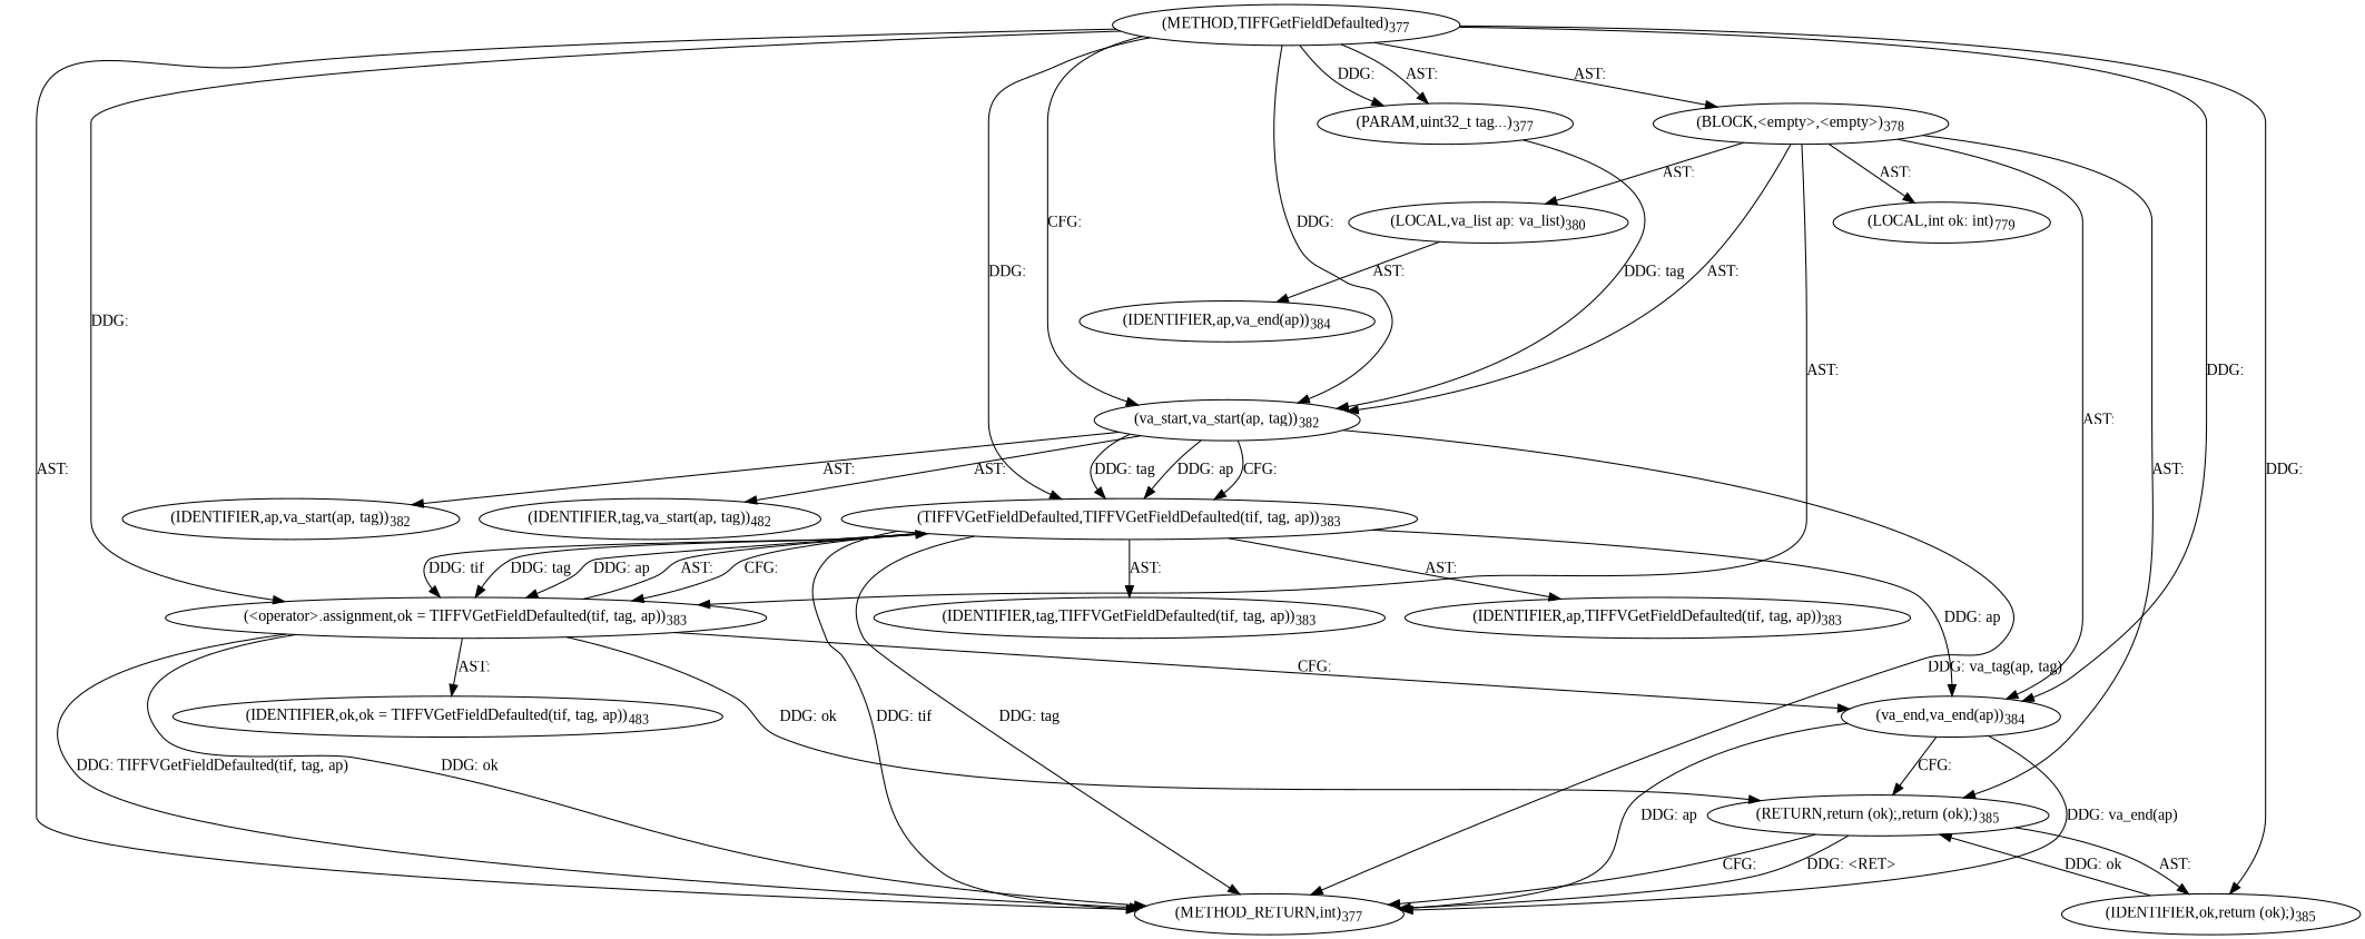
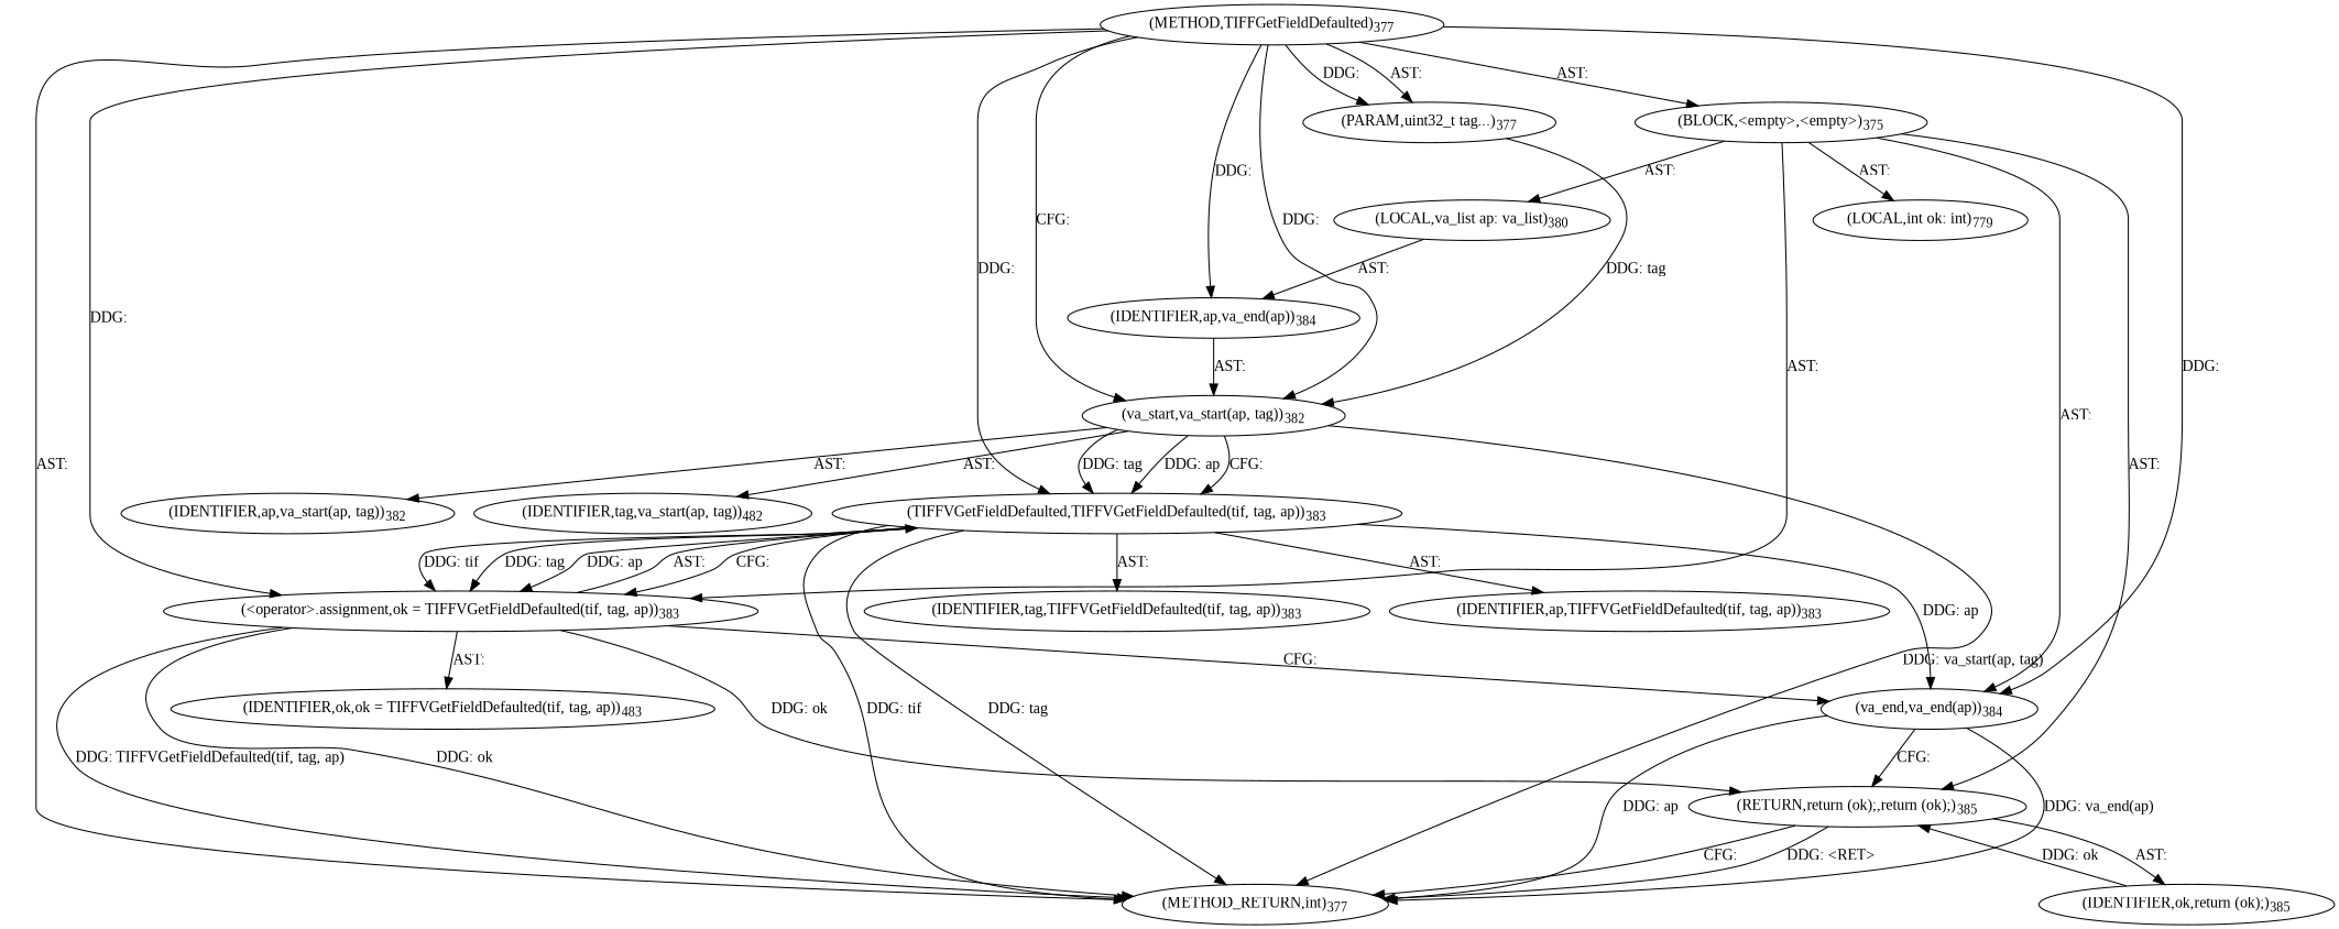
  digraph {
    fontname="Liberation Serif"
    node [fontname="Liberation Serif"]
    edge [fontname="Liberation Serif"]
    n1 [label=<(METHOD,TIFFGetFieldDefaulted)<SUB>377</SUB>>]
    n2 [label=<(PARAM,uint32_t tag...)<SUB>377</SUB>>]
-   n3 [label=<(BLOCK,&lt;empty&gt;,&lt;empty&gt;)<SUB>378</SUB>>]
+   n3 [label=<(BLOCK,&lt;empty&gt;,&lt;empty&gt;)<SUB>375</SUB>>]
    n4 [label=<(va_start,va_start(ap, tag))<SUB>382</SUB>>]
    n5 [label=<(&lt;operator&gt;.assignment,ok = TIFFVGetFieldDefaulted(tif, tag, ap))<SUB>383</SUB>>]
    n6 [label=<(TIFFVGetFieldDefaulted,TIFFVGetFieldDefaulted(tif, tag, ap))<SUB>383</SUB>>]
    n7 [label=<(va_end,va_end(ap))<SUB>384</SUB>>]
    n8 [label=<(IDENTIFIER,ok,return (ok);)<SUB>385</SUB>>]
    n9 [label=<(METHOD_RETURN,int)<SUB>377</SUB>>]
    n10 [label=<(LOCAL,int ok: int)<SUB>779</SUB>>]
    n11 [label=<(LOCAL,va_list ap: va_list)<SUB>380</SUB>>]
    n12 [label=<(RETURN,return (ok);,return (ok);)<SUB>385</SUB>>]
    n13 [label=<(IDENTIFIER,ap,va_start(ap, tag))<SUB>382</SUB>>]
    n14 [label=<(IDENTIFIER,tag,va_start(ap, tag))<SUB>482</SUB>>]
    n15 [label=<(IDENTIFIER,ok,ok = TIFFVGetFieldDefaulted(tif, tag, ap))<SUB>483</SUB>>]
    n16 [label=<(IDENTIFIER,tag,TIFFVGetFieldDefaulted(tif, tag, ap))<SUB>383</SUB>>]
    n17 [label=<(IDENTIFIER,ap,TIFFVGetFieldDefaulted(tif, tag, ap))<SUB>383</SUB>>]
    n18 [label=<(IDENTIFIER,ap,va_end(ap))<SUB>384</SUB>>]
    n1 -> n2 [label="AST: "]
    n1 -> n2 [label="DDG: "]
    n1 -> n3 [label="AST: "]
    n1 -> n4 [label="CFG: "]
    n1 -> n4 [label="DDG: "]
    n1 -> n5 [label="DDG: "]
    n1 -> n6 [label="DDG: "]
    n1 -> n7 [label="DDG: "]
-   n1 -> n8 [label="DDG: "]
+   n1 -> n18 [label="DDG: "]
    n1 -> n9 [label="AST: "]
    n2 -> n4 [label="DDG: tag"]
-   n3 -> n4 [label="AST: "]
+   n18 -> n4 [label="AST: "]
    n3 -> n5 [label="AST: "]
    n3 -> n7 [label="AST: "]
    n3 -> n10 [label="AST: "]
    n3 -> n11 [label="AST: "]
    n3 -> n12 [label="AST: "]
    n4 -> n6 [label="CFG: "]
    n4 -> n6 [label="DDG: tag"]
    n4 -> n6 [label="DDG: ap"]
-   n4 -> n9 [label="DDG: va_tag(ap, tag)"]
+   n4 -> n9 [label="DDG: va_start(ap, tag)"]
    n4 -> n13 [label="AST: "]
    n4 -> n14 [label="AST: "]
    n5 -> n6 [label="AST: "]
    n5 -> n7 [label="CFG: "]
    n5 -> n9 [label="DDG: ok"]
    n5 -> n9 [label="DDG: TIFFVGetFieldDefaulted(tif, tag, ap)"]
    n5 -> n12 [label="DDG: ok"]
    n5 -> n15 [label="AST: "]
    n6 -> n5 [label="CFG: "]
    n6 -> n5 [label="DDG: tif"]
    n6 -> n5 [label="DDG: tag"]
    n6 -> n5 [label="DDG: ap"]
    n6 -> n7 [label="DDG: ap"]
    n6 -> n9 [label="DDG: tif"]
    n6 -> n9 [label="DDG: tag"]
    n6 -> n16 [label="AST: "]
    n6 -> n17 [label="AST: "]
    n7 -> n9 [label="DDG: ap"]
    n7 -> n9 [label="DDG: va_end(ap)"]
    n7 -> n12 [label="CFG: "]
    n8 -> n12 [label="DDG: ok"]
    n11 -> n18 [label="AST: "]
    n12 -> n8 [label="AST: "]
    n12 -> n9 [label="CFG: "]
    n12 -> n9 [label="DDG: &lt;RET&gt;"]
  }
